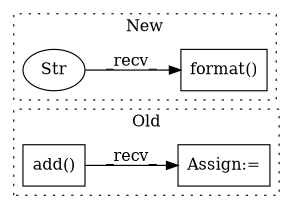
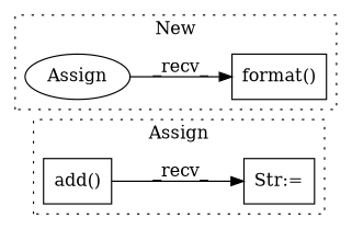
  digraph {
    rankdir=LR
    node [a=75 shape=box]
    n1 [l="8,1" label="add()" s="2529,2541"]
-   n2 [a=68 l=3 label="Assign:=" s=2526]
+   n2 [a=68 l=3 label="Str:=" s=2526]
    n3 [l="78,14" label="format()" s="2139,2236"]
-   n4 [a=66 l=53 label=Str s=2139 shape=ellipse]
+   n4 [a=66 l=53 label=Assign s=2139 shape=ellipse]
    subgraph cluster_1 {
-     label=Old
+     label=Assign
      style=dotted
      n1
      n2
    }
    subgraph cluster_2 {
      label=New
      style=dotted
      n3
      n4
    }
    n1 -> n2 [label=_recv_]
    n4 -> n3 [label=_recv_]
  }
